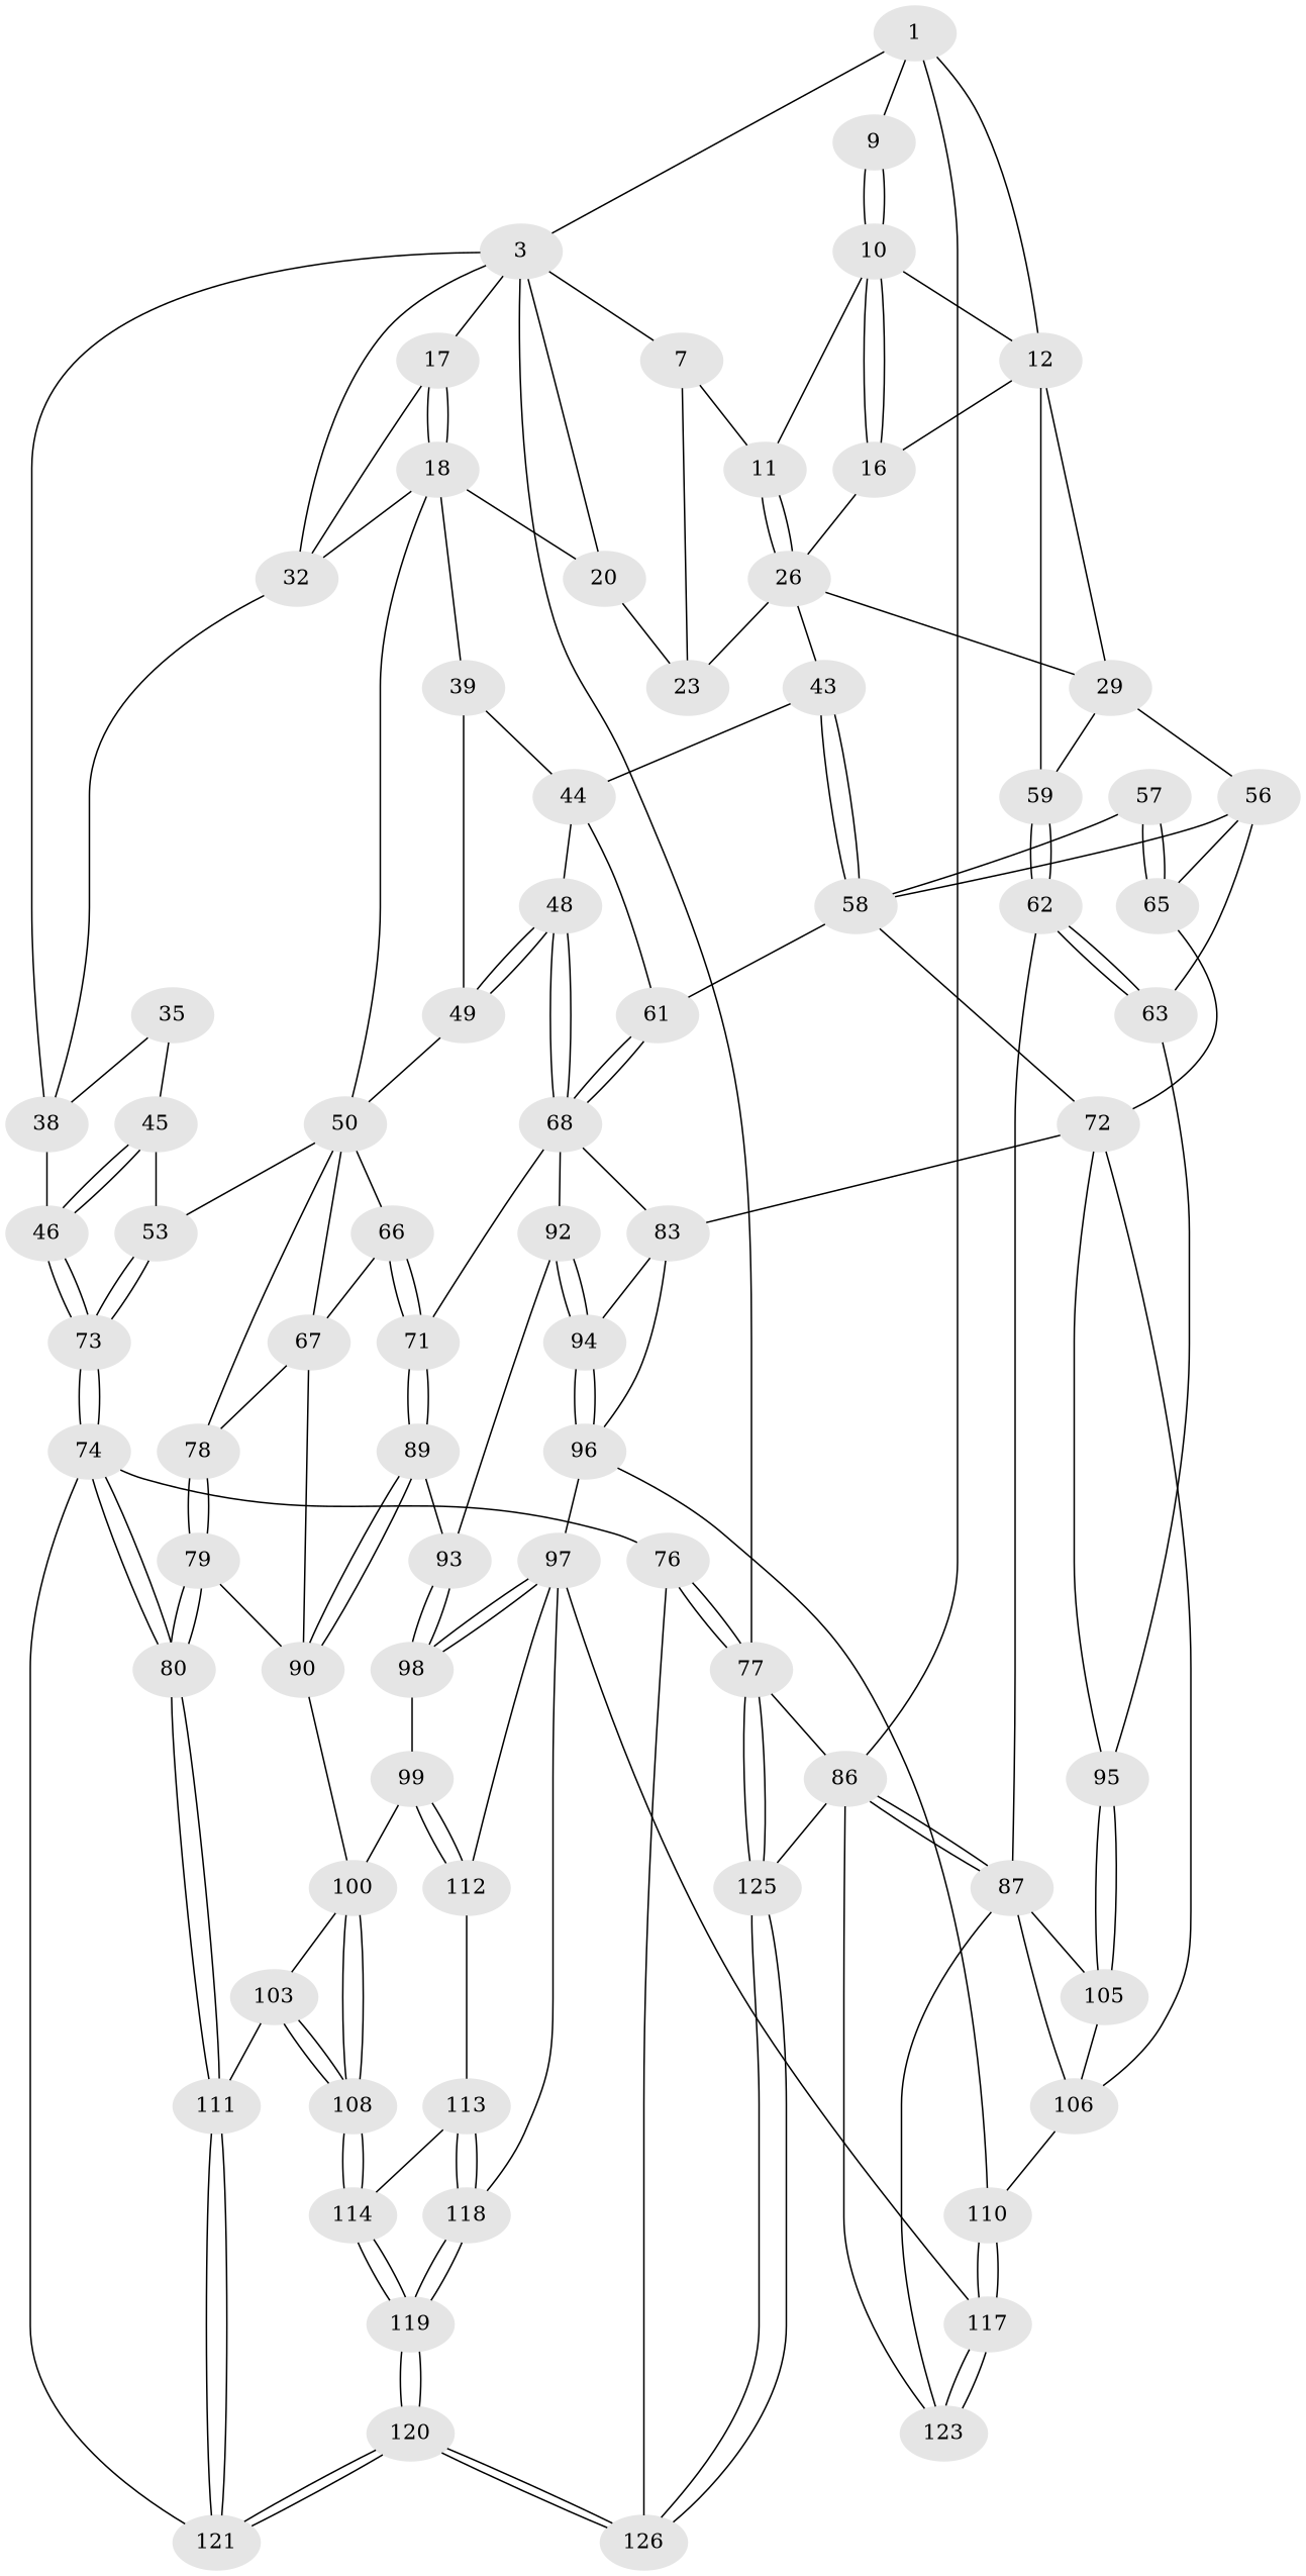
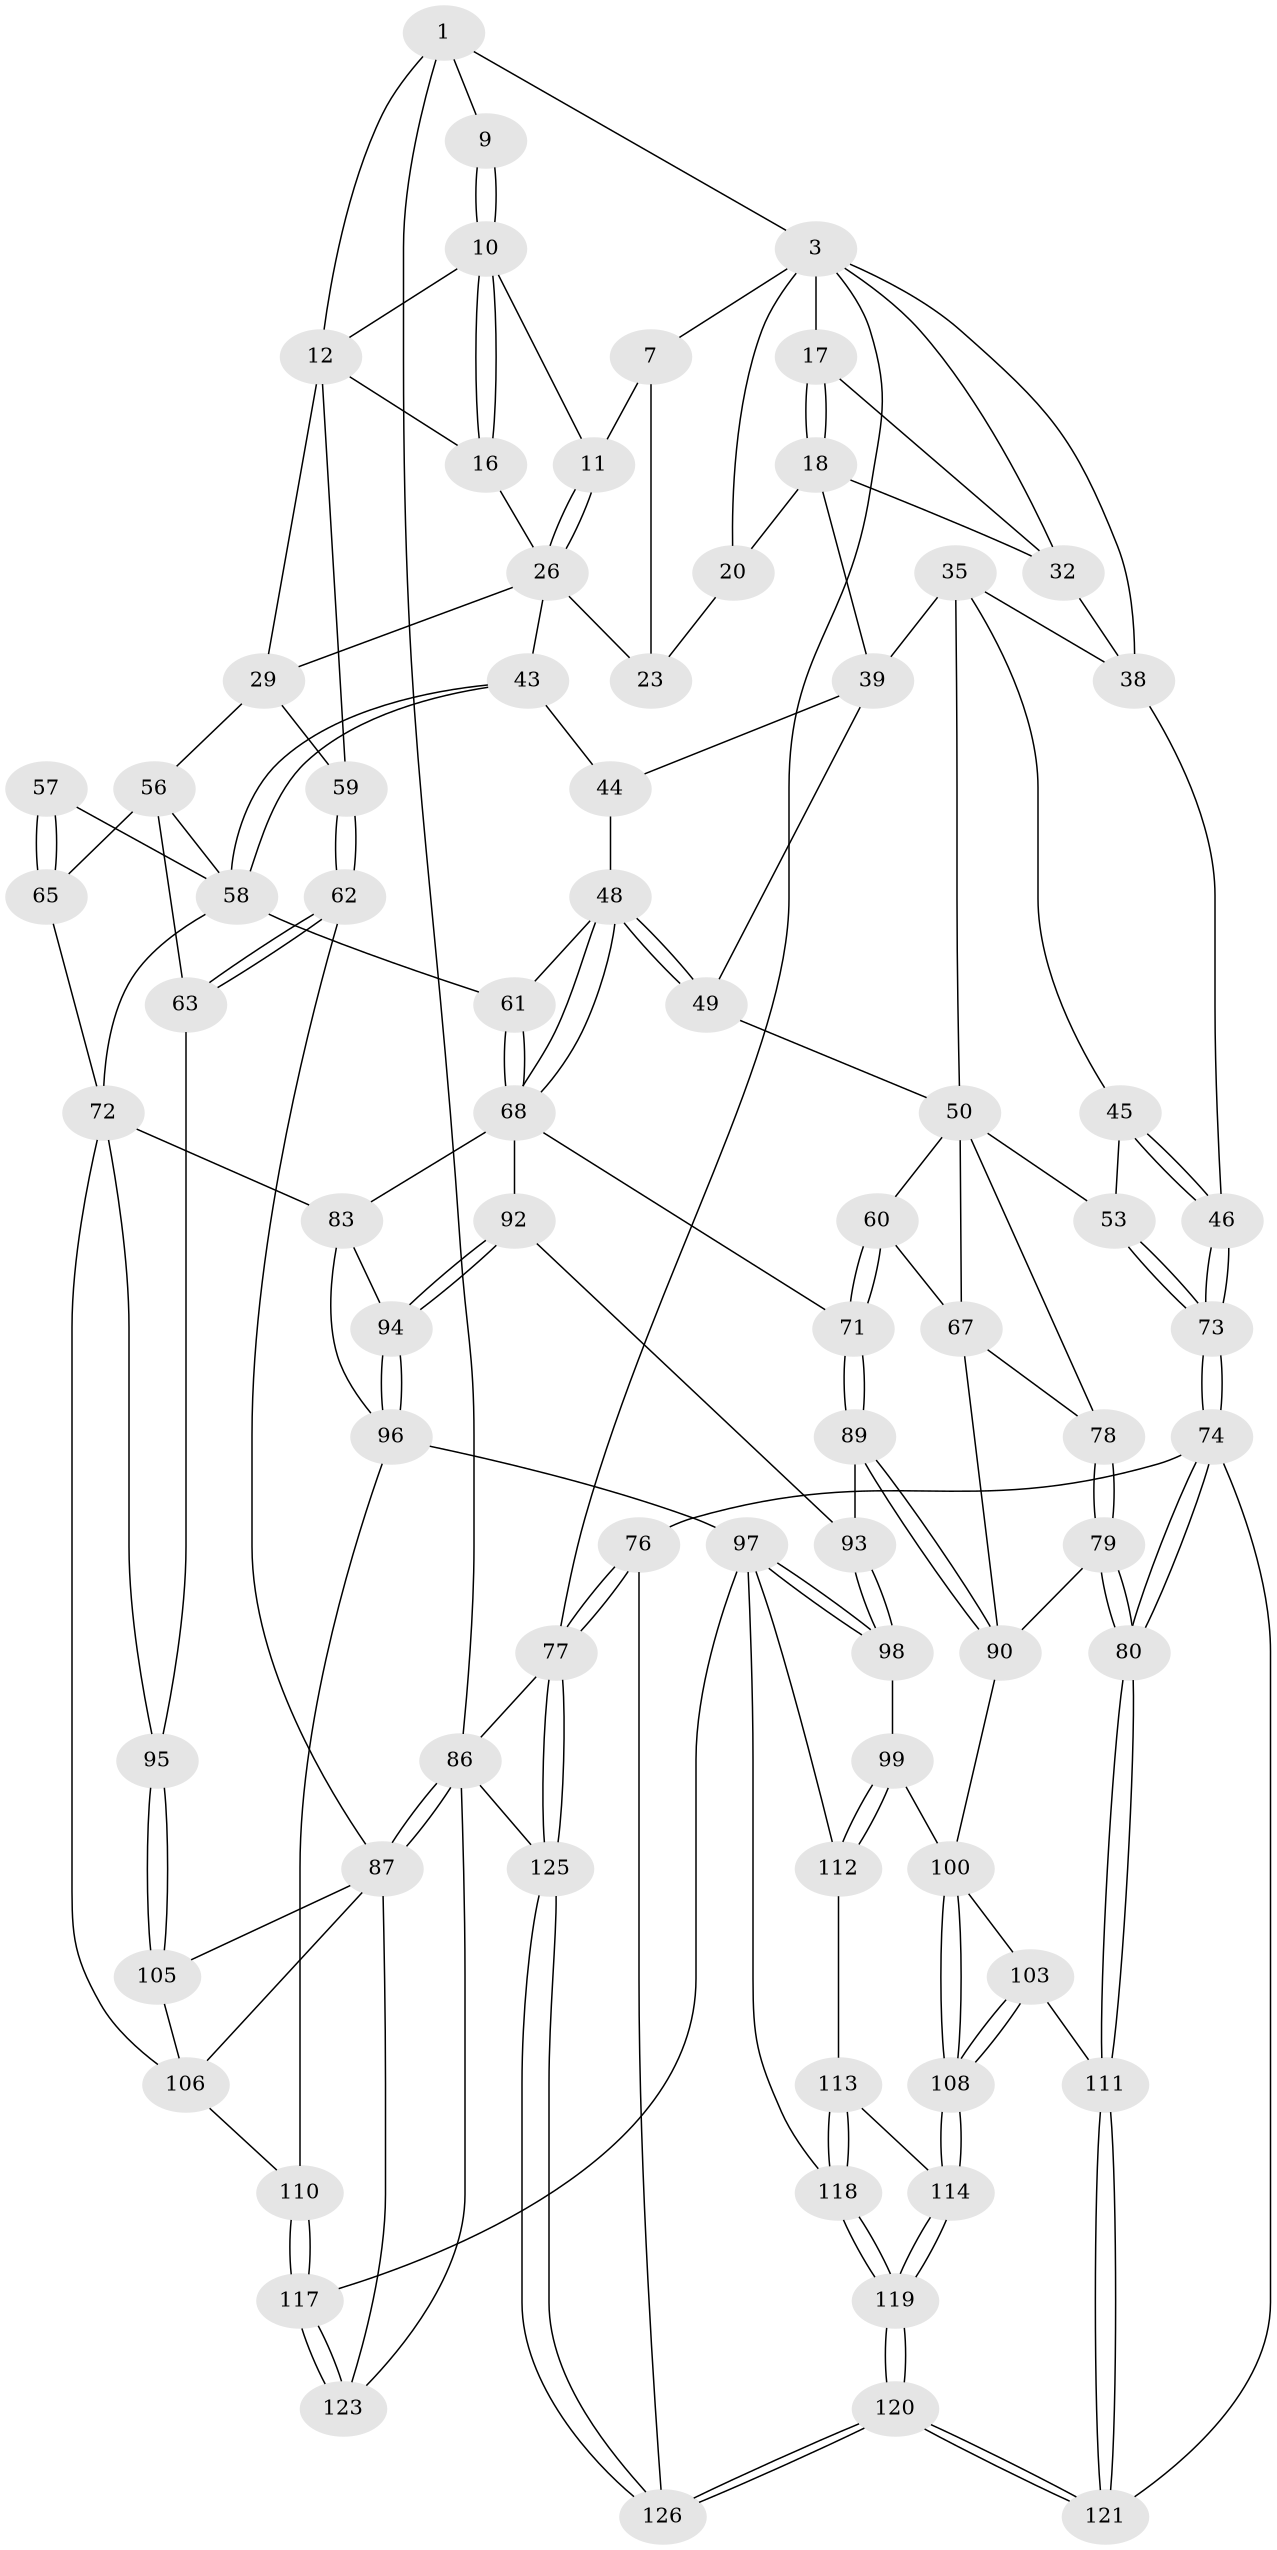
  graph {
    node [color=gray90 style=filled]
    1 [super="+2"]
    3 [super="+4+33"]
    9
    12 [super="+13"]
    86 [super="+124"]
    7 [super="+8"]
    17 [super="+21"]
    20
    32 [super="+34"]
    38 [super="+42"]
    77
    10
    16
    29 [super="+55"]
    59
    87 [super="+122+88"]
    125
    123
    11
    23 [super="+25"]
    18 [super="+19+31"]
    46
    n23 [label=26 super="+24"]
    43
    56 [super="+64"]
    62
    39 [super="+40+41"]
    35 [super="+36"]
    45
    50 [super="+51+54"]
    44 [super="+47"]
    49
    58 [super="+60"]
    63
    65
    53
-   66
+   66 [label=60]
    67 [super="+85"]
    78
    73
    48
    61
    72 [super="+81"]
    68 [super="+69"]
    74 [super="+75"]
    71
    83 [super="+84"]
    92
    90 [super="+91"]
    79 [super="+102"]
    57
    95
    106 [super="+107"]
    105
    89
    100 [super="+101"]
    94
    96 [super="+109"]
    93
    110
    76 [super="+128"]
    80
    121 [super="+127"]
    126 [super="+130"]
    111
    103 [super="+104"]
    108
    97 [super="+115"]
    98
    99
    112
    117
    118
    113
    119
    114
    120
    1 -- 3
    1 -- 9
    1 -- 12
    1 -- 86
    3 -- 7
    3 -- 17
    3 -- 20
    3 -- 32
    3 -- 38
    3 -- 77
    9 -- 10
    9 -- 10
    12 -- 16
    12 -- 29
    12 -- 59
    86 -- 87
    86 -- 87
    86 -- 125
    86 -- 123
    7 -- 11
    7 -- 23
    17 -- 32
    17 -- 18
    17 -- 18
    20 -- 23
    32 -- 38
    38 -- 46
    77 -- 86
    77 -- 125
    77 -- 125
    10 -- 12
    10 -- 16
    10 -- 16
    10 -- 11
    16 -- n23
    29 -- 59
    29 -- 56
    59 -- 62
    59 -- 62
    87 -- 123
    87 -- 106
    87 -- 105
    125 -- 126
    125 -- 126
    11 -- n23
    11 -- n23
    18 -- 20
    18 -- 32
    18 -- 39
    46 -- 73
    46 -- 73
    n23 -- 29
    n23 -- 23
    n23 -- 43
    43 -- 44
    43 -- 58
    43 -- 58
    56 -- 58
    56 -- 63
    56 -- 65
    62 -- 87
    62 -- 63
    62 -- 63
    39 -- 44
    39 -- 49
    35 -- 38
+   35 -- 39
    35 -- 45
-   18 -- 50
+   35 -- 50
    45 -- 46
    45 -- 46
    45 -- 53
    50 -- 53
    50 -- 66
    50 -- 67
    50 -- 78
    44 -- 48
-   44 -- 61
+   48 -- 61
    49 -- 50
    58 -- 61
    58 -- 72
    63 -- 95
    65 -- 72
    53 -- 73
    53 -- 73
    66 -- 67
    66 -- 71
    66 -- 71
    67 -- 78
    67 -- 90
    78 -- 79
    78 -- 79
    73 -- 74
    73 -- 74
    48 -- 49
    48 -- 49
    48 -- 68
    48 -- 68
    61 -- 68
    61 -- 68
    72 -- 83
    72 -- 95
    72 -- 106
    68 -- 71
    68 -- 83
    68 -- 92
    74 -- 76
    74 -- 80
    74 -- 80
    74 -- 121
    71 -- 89
    71 -- 89
    83 -- 94
    83 -- 96
    92 -- 94
    92 -- 94
    92 -- 93
    90 -- 100
    79 -- 90
    79 -- 80
    79 -- 80
    57 -- 58
    57 -- 65
    57 -- 65
    95 -- 105
    95 -- 105
    106 -- 110
    105 -- 106
    89 -- 90
    89 -- 90
    89 -- 93
    100 -- 103
    100 -- 108
    100 -- 108
    94 -- 96
    94 -- 96
    96 -- 110
    96 -- 97
    93 -- 98
    93 -- 98
    110 -- 117
    110 -- 117
    76 -- 77
    76 -- 77
    76 -- 126 [weight=2]
    80 -- 111
    80 -- 111
    111 -- 121
    111 -- 121
    103 -- 111
    103 -- 108
    103 -- 108
    108 -- 114
    108 -- 114
    97 -- 98
    97 -- 98
    97 -- 112
    97 -- 117
    97 -- 118
    98 -- 99
    99 -- 100
    99 -- 112
    99 -- 112
    112 -- 113
    117 -- 123
    117 -- 123
    118 -- 119
    118 -- 119
    113 -- 118
    113 -- 118
    113 -- 114
    119 -- 120
    119 -- 120
    114 -- 119
    114 -- 119
    120 -- 121
    120 -- 121
    120 -- 126
    120 -- 126
  }
